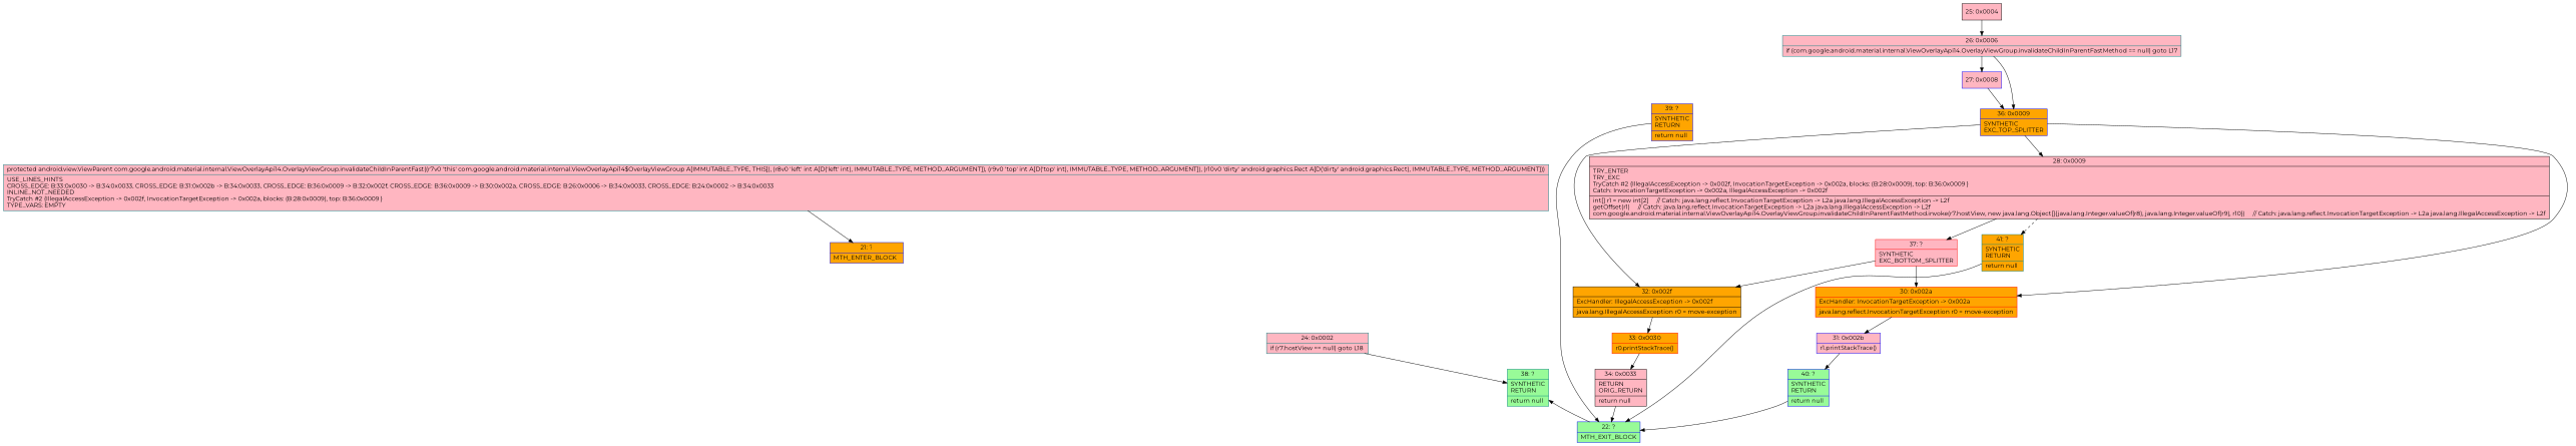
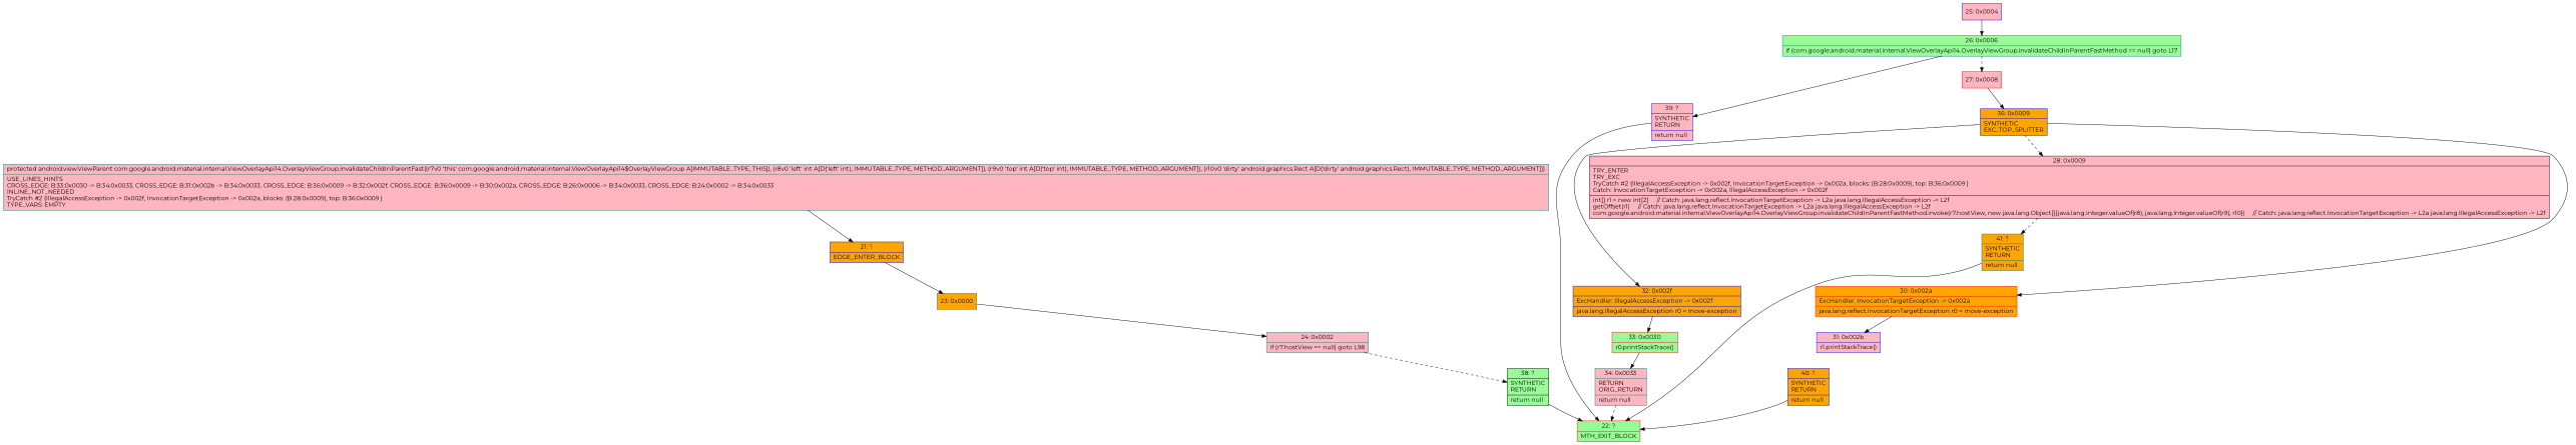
  digraph {
    fontname=Montserrat
    node [color=blue fillcolor=orange fontname=Montserrat shape=record style=filled]
    edge [fontname=Montserrat]
-   n1 [label="{21\:\ ?|MTH_ENTER_BLOCK\l}"]
-   n3 [color=teal fillcolor=lightpink label="{24\:\ 0x0002|if (r7.hostView == null) goto L18\l}"]
-   n4 [color=teal fillcolor=palegreen label="{38\:\ ?|SYNTHETIC\lRETURN\l|return null\l}"]
-   n5 [color=black fillcolor=lightpink label="{25\:\ 0x0004}"]
-   n6 [color=teal fillcolor=lightpink label="{26\:\ 0x0006|if (com.google.android.material.internal.ViewOverlayApi14.OverlayViewGroup.invalidateChildInParentFastMethod == null) goto L17\l}"]
-   n7 [fillcolor=palegreen label="{22\:\ ?|MTH_EXIT_BLOCK\l}"]
-   n8 [fillcolor=lightpink label="{27\:\ 0x0008}"]
-   n9 [label="{39\:\ ?|SYNTHETIC\lRETURN\l|return null\l}"]
+   n1 [label="{21\:\ ?|EDGE_ENTER_BLOCK\l}"]
+   n2 [color=teal label="{23\:\ 0x0000}"]
+   n3 [color=teal fillcolor=lightpink label="{24\:\ 0x0002|if (r7.hostView == null) goto L98\l}"]
+   n4 [color=black fillcolor=palegreen label="{38\:\ ?|SYNTHETIC\lRETURN\l|return null\l}"]
+   n5 [fillcolor=lightpink label="{25\:\ 0x0004}"]
+   n6 [color=teal fillcolor=palegreen label="{26\:\ 0x0006|if (com.google.android.material.internal.ViewOverlayApi14.OverlayViewGroup.invalidateChildInParentFastMethod == null) goto L17\l}"]
+   n7 [color=red fillcolor=palegreen label="{22\:\ ?|MTH_EXIT_BLOCK\l}"]
+   n8 [color=red fillcolor=lightpink label="{27\:\ 0x0008}"]
+   n9 [fillcolor=lightpink label="{39\:\ ?|SYNTHETIC\lRETURN\l|return null\l}"]
    n10 [label="{36\:\ 0x0009|SYNTHETIC\lEXC_TOP_SPLITTER\l}"]
    n11 [color=black fillcolor=lightpink label="{28\:\ 0x0009|TRY_ENTER\lTRY_EXC\lTryCatch #2 \{IllegalAccessException \-\> 0x002f, InvocationTargetException \-\> 0x002a, blocks: (B:28:0x0009), top: B:36:0x0009 \}\lCatch: InvocationTargetException \-\> 0x002a, IllegalAccessException \-\> 0x002f\l|int[] r1 = new int[2]     \/\/ Catch: java.lang.reflect.InvocationTargetException \-\> L2a java.lang.IllegalAccessException \-\> L2f\lgetOffset(r1)     \/\/ Catch: java.lang.reflect.InvocationTargetException \-\> L2a java.lang.IllegalAccessException \-\> L2f\lcom.google.android.material.internal.ViewOverlayApi14.OverlayViewGroup.invalidateChildInParentFastMethod.invoke(r7.hostView, new java.lang.Object[]\{java.lang.Integer.valueOf(r8), java.lang.Integer.valueOf(r9), r10\})     \/\/ Catch: java.lang.reflect.InvocationTargetException \-\> L2a java.lang.IllegalAccessException \-\> L2f\l}"]
-   n12 [color=black label="{32\:\ 0x002f|ExcHandler: IllegalAccessException \-\> 0x002f\l|java.lang.IllegalAccessException r0 = move\-exception\l}"]
+   n12 [label="{32\:\ 0x002f|ExcHandler: IllegalAccessException \-\> 0x002f\l|java.lang.IllegalAccessException r0 = move\-exception\l}"]
    n13 [color=red label="{30\:\ 0x002a|ExcHandler: InvocationTargetException \-\> 0x002a\l|java.lang.reflect.InvocationTargetException r0 = move\-exception\l}"]
-   n14 [color=red fillcolor=lightpink label="{37\:\ ?|SYNTHETIC\lEXC_BOTTOM_SPLITTER\l}"]
    n15 [color=teal label="{41\:\ ?|SYNTHETIC\lRETURN\l|return null\l}"]
-   n16 [color=red label="{33\:\ 0x0030|r0.printStackTrace()\l}"]
+   n16 [color=red fillcolor=palegreen label="{33\:\ 0x0030|r0.printStackTrace()\l}"]
    n17 [fillcolor=lightpink label="{31\:\ 0x002b|r1.printStackTrace()\l}"]
-   n18 [color=black fillcolor=lightpink label="{34\:\ 0x0033|RETURN\lORIG_RETURN\l|return null\l}"]
-   n19 [fillcolor=palegreen label="{40\:\ ?|SYNTHETIC\lRETURN\l|return null\l}"]
+   n18 [color=teal fillcolor=lightpink label="{34\:\ 0x0033|RETURN\lORIG_RETURN\l|return null\l}"]
+   n19 [label="{40\:\ ?|SYNTHETIC\lRETURN\l|return null\l}"]
    n20 [color=teal fillcolor=lightpink label="{protected android.view.ViewParent com.google.android.material.internal.ViewOverlayApi14.OverlayViewGroup.invalidateChildInParentFast((r7v0 'this' com.google.android.material.internal.ViewOverlayApi14$OverlayViewGroup A[IMMUTABLE_TYPE, THIS]), (r8v0 'left' int A[D('left' int), IMMUTABLE_TYPE, METHOD_ARGUMENT]), (r9v0 'top' int A[D('top' int), IMMUTABLE_TYPE, METHOD_ARGUMENT]), (r10v0 'dirty' android.graphics.Rect A[D('dirty' android.graphics.Rect), IMMUTABLE_TYPE, METHOD_ARGUMENT]))  | USE_LINES_HINTS\lCROSS_EDGE: B:33:0x0030 \-\> B:34:0x0033, CROSS_EDGE: B:31:0x002b \-\> B:34:0x0033, CROSS_EDGE: B:36:0x0009 \-\> B:32:0x002f, CROSS_EDGE: B:36:0x0009 \-\> B:30:0x002a, CROSS_EDGE: B:26:0x0006 \-\> B:34:0x0033, CROSS_EDGE: B:24:0x0002 \-\> B:34:0x0033\lINLINE_NOT_NEEDED\lTryCatch #2 \{IllegalAccessException \-\> 0x002f, InvocationTargetException \-\> 0x002a, blocks: (B:28:0x0009), top: B:36:0x0009 \}\lTYPE_VARS: EMPTY\l}"]
-   n3 -> n4
-   n7 -> n4
+   n1 -> n2
+   n2 -> n3
+   n3 -> n4 [style=dashed]
+   n4 -> n7
    n5 -> n6
-   n6 -> n8 [style=solid]
-   n6 -> n10
+   n6 -> n8 [style=dashed]
+   n6 -> n9
    n8 -> n10
    n9 -> n7
-   n10 -> n11
+   n10 -> n11 [style=dashed]
    n10 -> n12
    n10 -> n13
-   n11 -> n14
    n11 -> n15 [style=dashed]
    n12 -> n16
    n13 -> n17
-   n14 -> n12
-   n14 -> n13
    n15 -> n7
    n16 -> n18
-   n17 -> n19
-   n18 -> n7
+   n18 -> n7 [style=dashed]
    n19 -> n7
    n20 -> n1
  }
